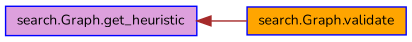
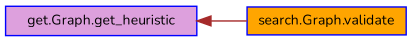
  digraph {
    rankdir=LR
    fontname=Nunito
    node [color=blue fontname=Nunito fontsize=10 shape=record style=filled]
-   n1 [fillcolor=plum fontcolor=black height=0.2 label="search.Graph.get_heuristic" width=0.4]
+   n1 [fillcolor=plum fontcolor=black height=0.2 label="get.Graph.get_heuristic" width=0.4]
    n2 [fillcolor=orange height=0.2 label="search.Graph.validate" width=0.4]
    n1 -> n2 [color=brown dir=back fontname=Nunito fontsize=10 labelfontname=Helvetica labelfontsize=10 style=solid]
  }
